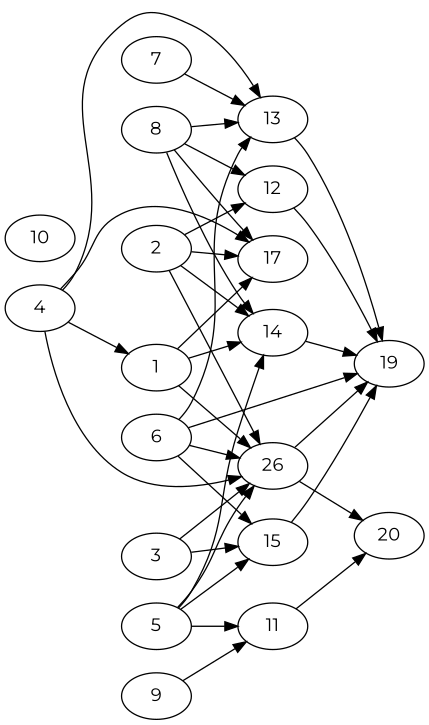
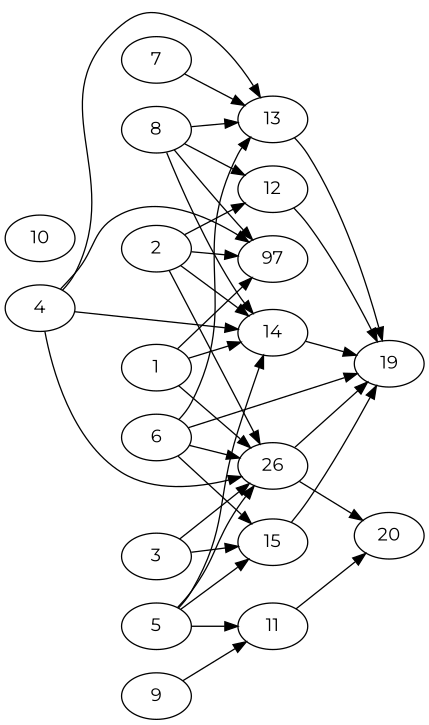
  digraph {
    fontname=Montserrat
    rankdir=LR
    node [alpha=0.09 fontname=Montserrat]
    edge [fontname=Montserrat]
    1 [alpha=0.12 expect_size=28615680]
    14 [expect_size=34883584]
    n3 [alpha=0.12 expect_size=40458240 label=26]
-   17 [alpha=0.11 expect_size=15565824]
+   17 [alpha=0.11 expect_size=15565824 label=97]
    13 [alpha=0.15 expect_size=21551104]
    19 [alpha=0.11 expect_size=9633792]
    20 [alpha=0.02 expect_size=48685056]
    2 [expect_size=34348032]
    12 [alpha=0.12 expect_size=48499712]
    3 [alpha=0.06 expect_size=49742848]
    15 [alpha=0.07 expect_size=5621760]
    4 [alpha=0.08 expect_size=31371264]
    5 [alpha=0.15 expect_size=12919808]
    11 [alpha=0.03 expect_size=19735552]
    6 [expect_size=27659264]
    7 [expect_size=15137792]
    8 [expect_size=48419840]
    9 [alpha=0.17 expect_size=5264384]
    10 [alpha=0.07 expect_size=51623936]
    1 -> 14
    1 -> n3
    1 -> 17
    14 -> 19
    n3 -> 19
    n3 -> 20
    13 -> 19
    2 -> 14
    2 -> n3
    2 -> 17
    2 -> 12
    12 -> 19
    3 -> n3
    3 -> 15
    15 -> 19
-   4 -> 1
+   4 -> 14
    4 -> n3
    4 -> 17
    4 -> 13
    5 -> 14
    5 -> n3
    5 -> 15
    5 -> 11
    11 -> 20
    6 -> n3
    6 -> 13
    6 -> 19
    6 -> 15
    7 -> 13
    8 -> 14
    8 -> 17
    8 -> 13
    8 -> 12
    9 -> 11
  }
